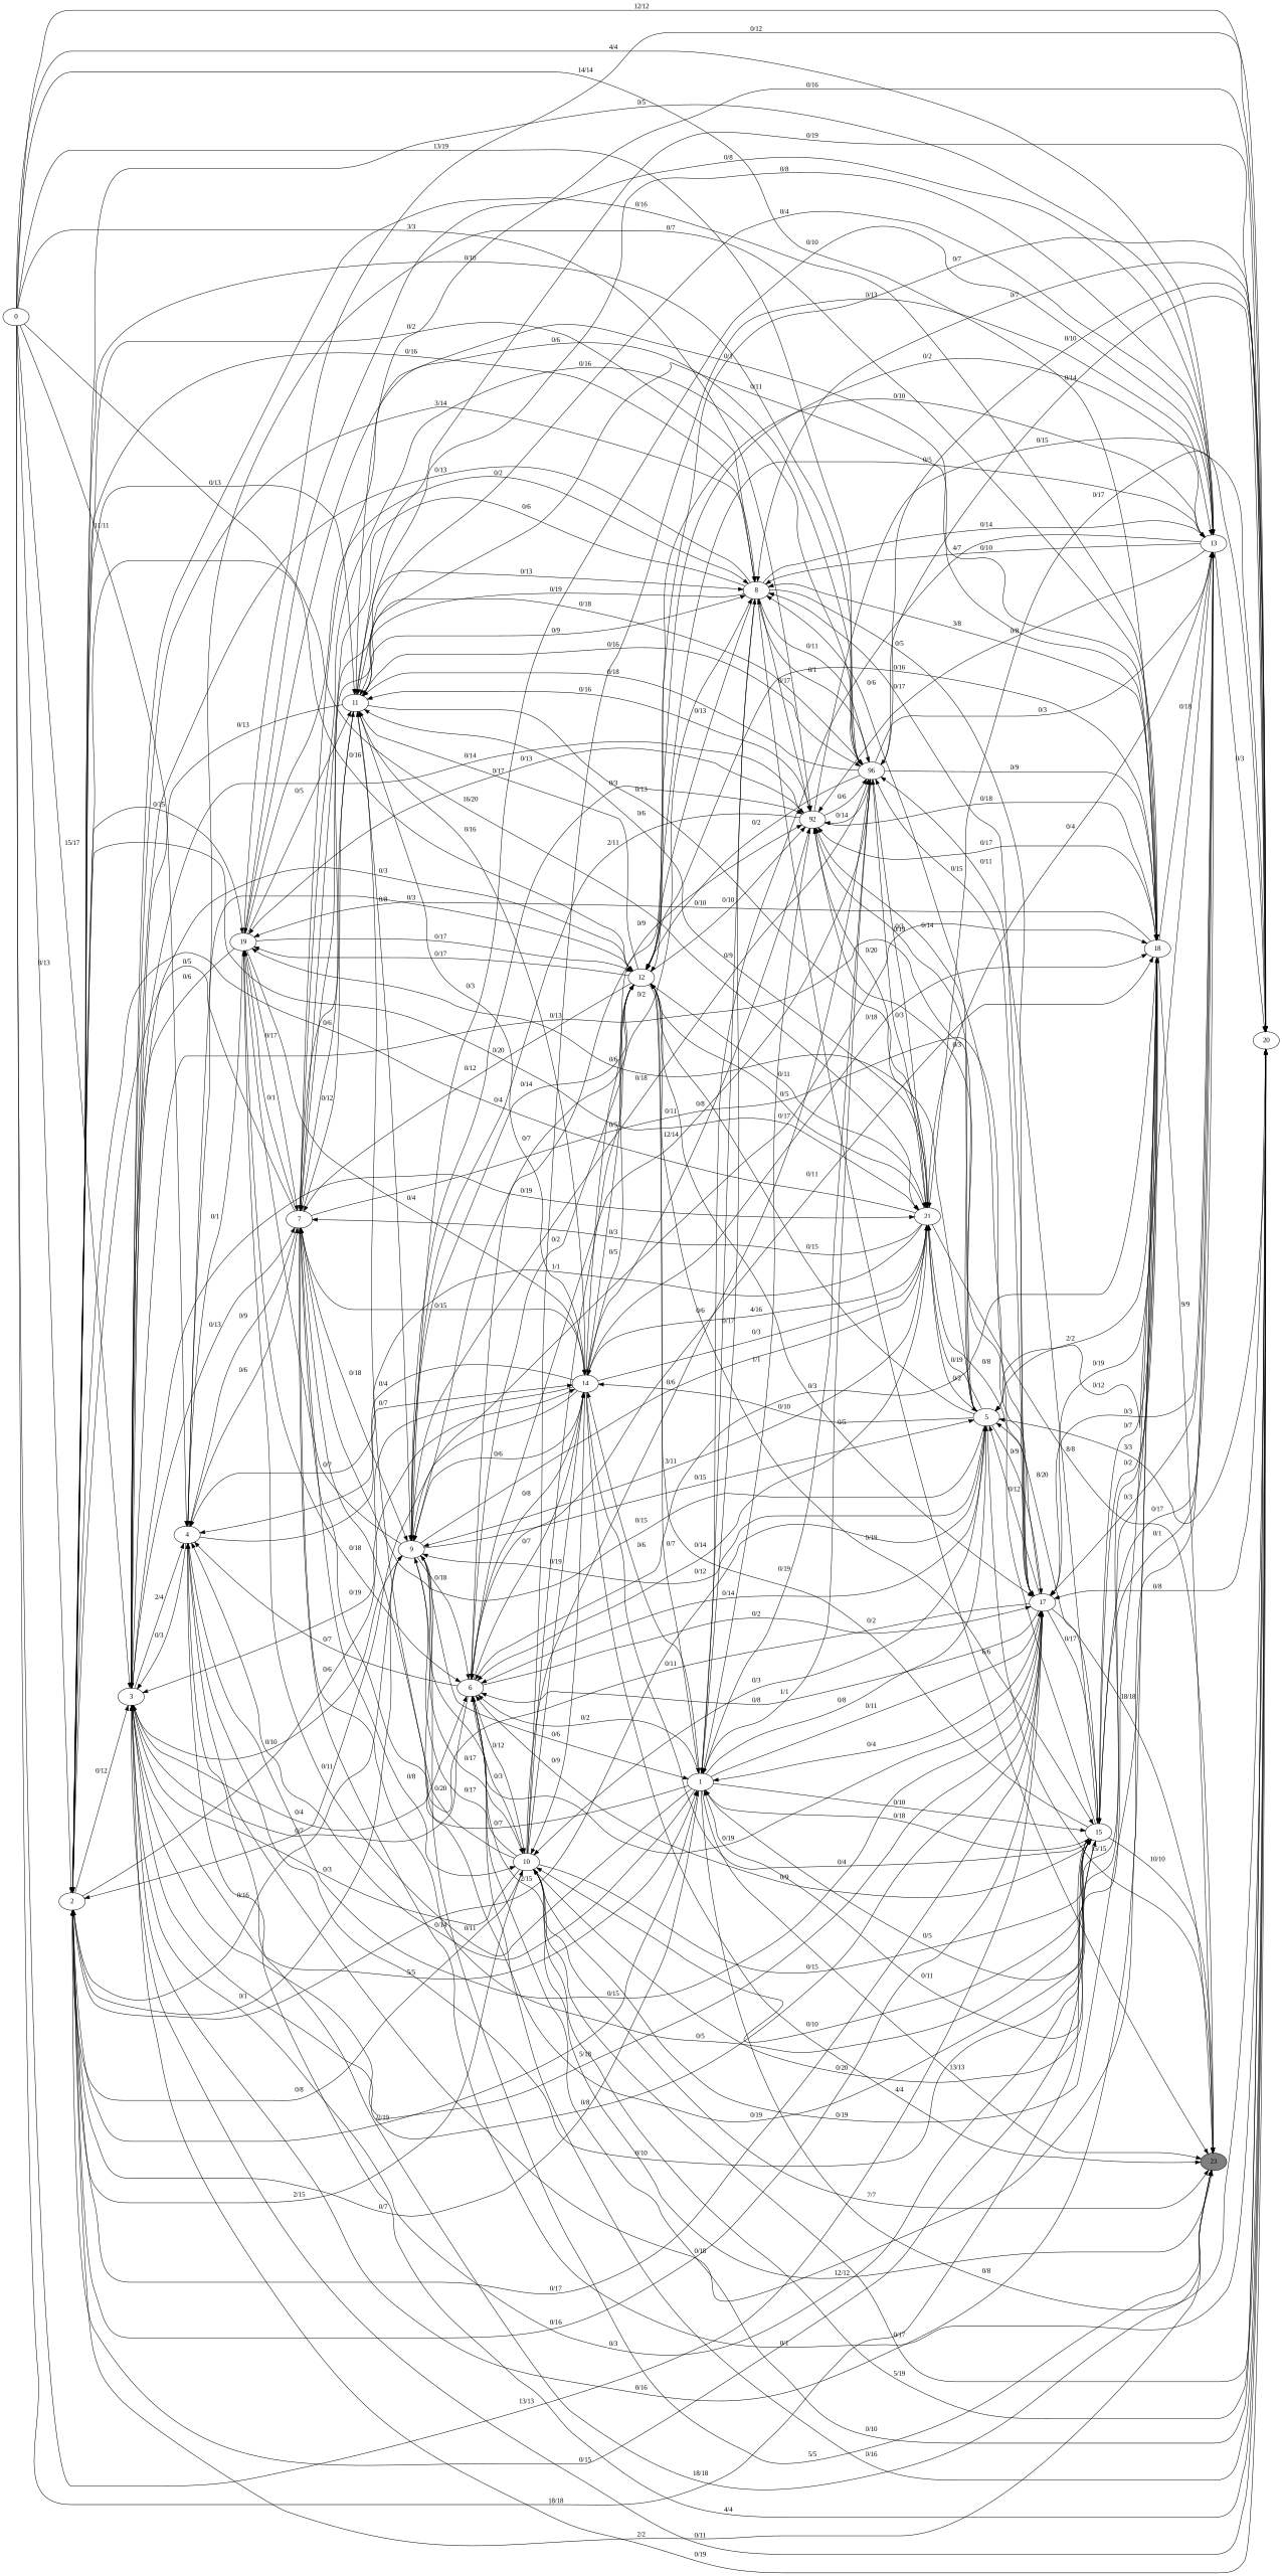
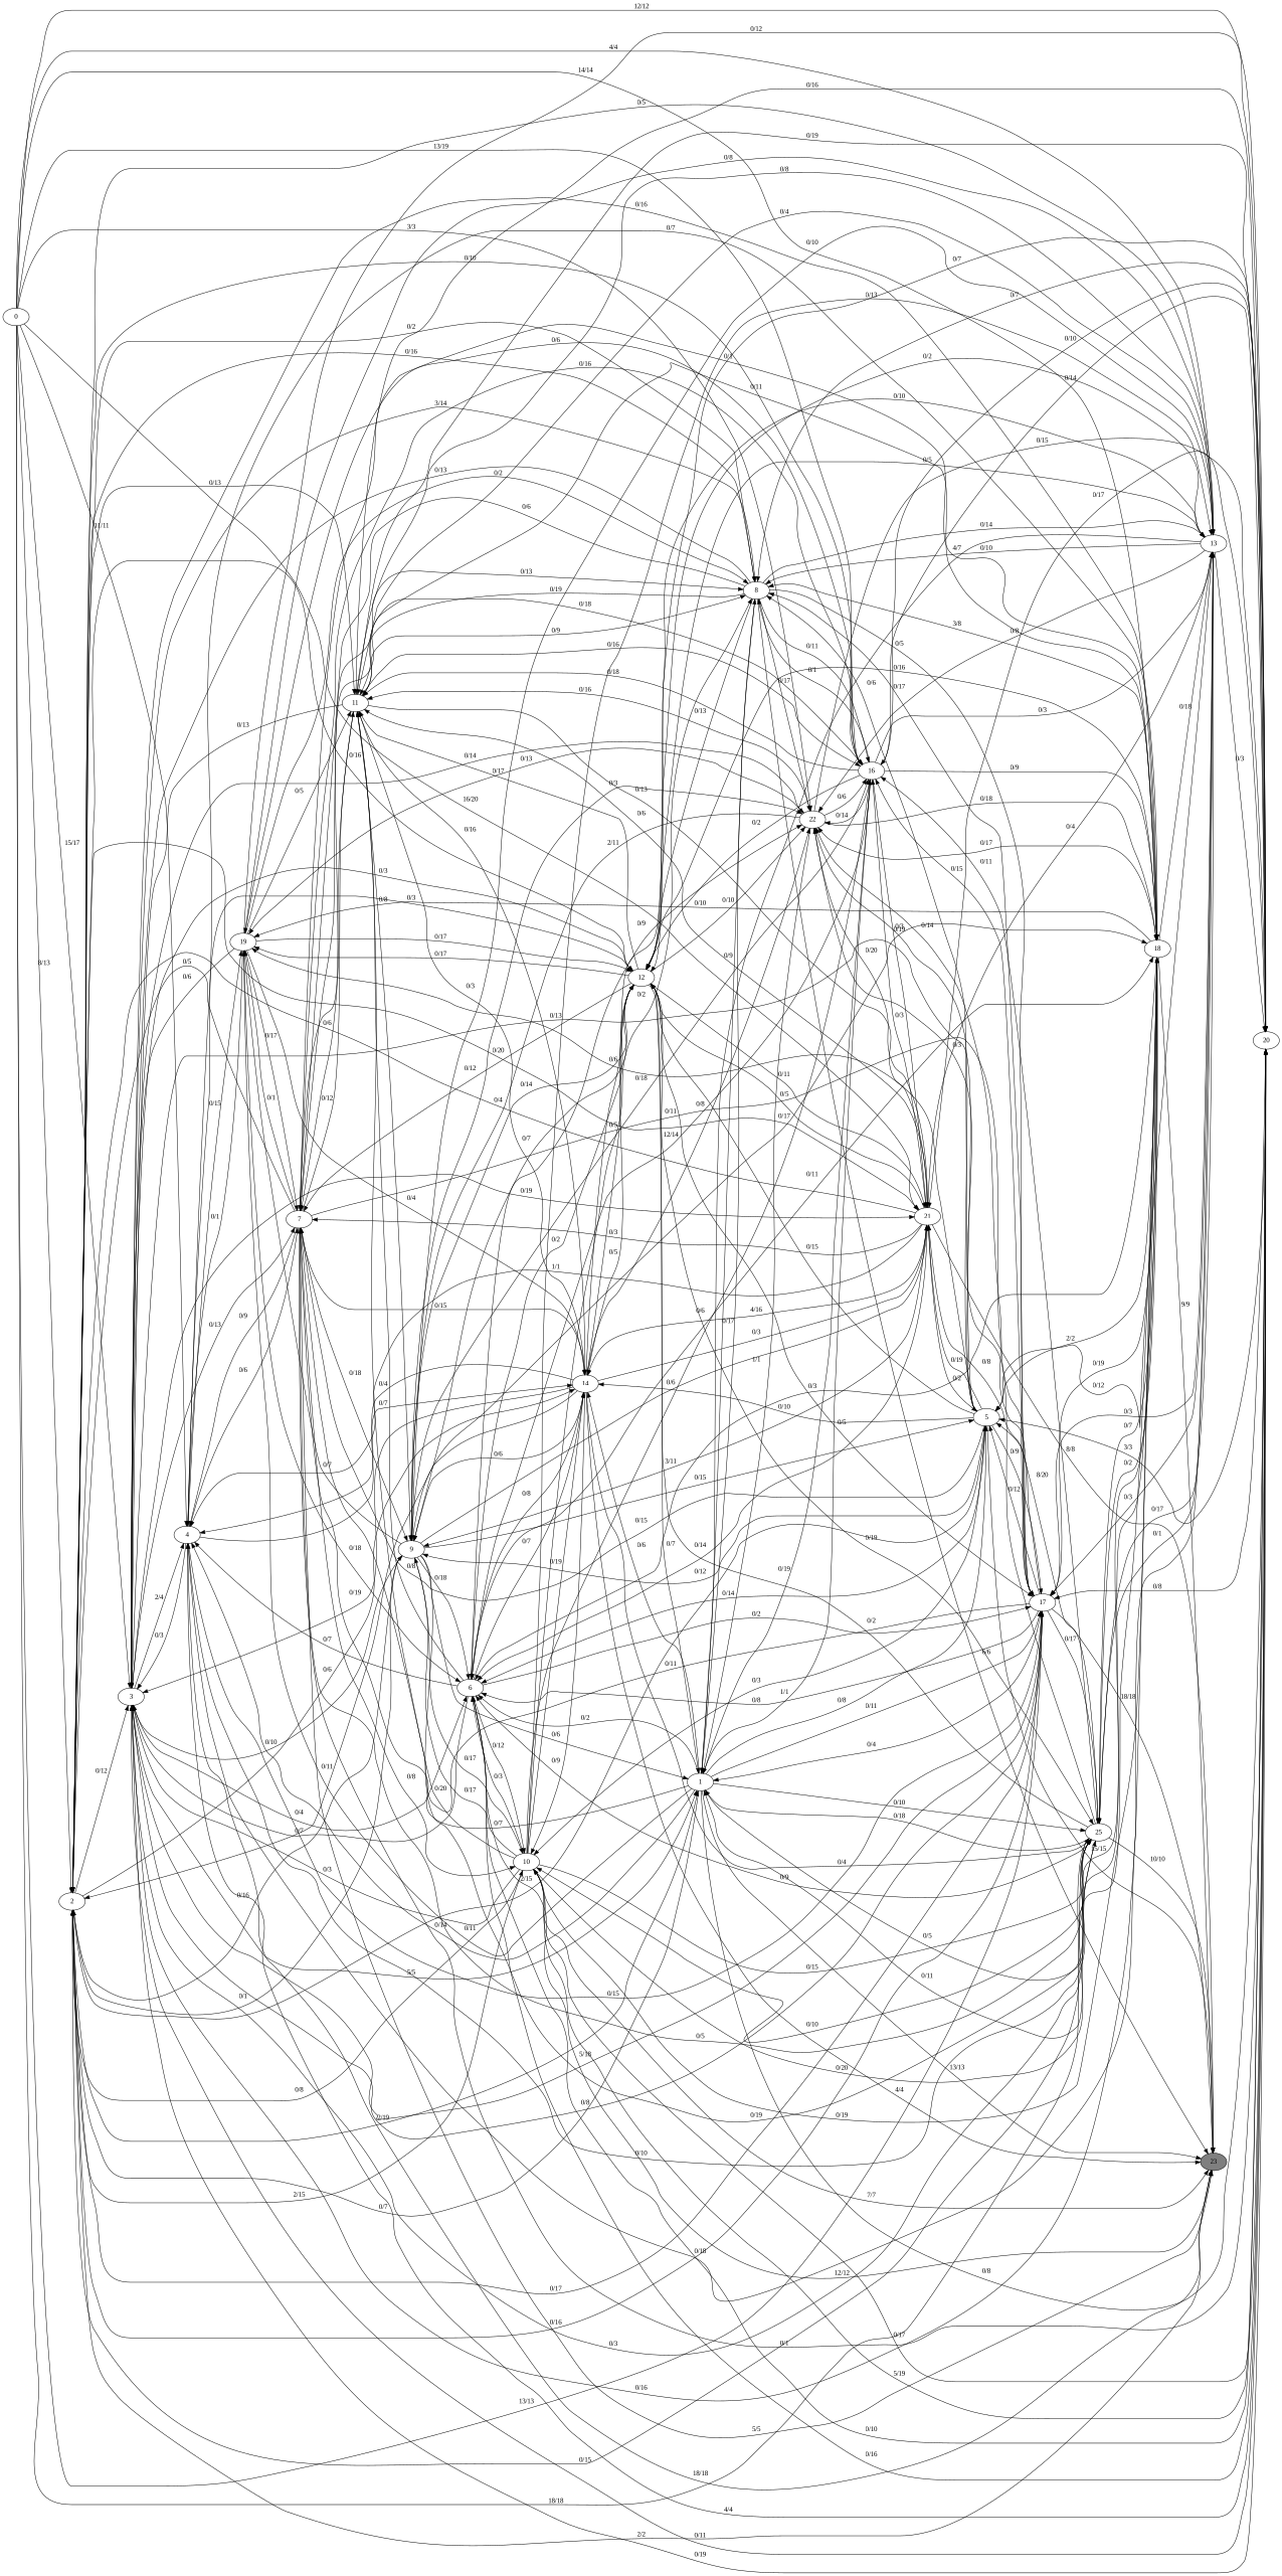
  digraph {
    fontname="Liberation Serif"
    rankdir=LR
    node [fillcolor=grey100 fontname="Liberation Serif" style=filled]
    edge [fontname="Liberation Serif"]
    0
    2
    3
    4
    13
-   15
-   16 [label=96]
+   15 [label=25]
+   16
    17
    18
    20
    21
-   22 [label=92]
+   22
    1
    5
    8
    14
    23 [fillcolor=grey50]
    9
    10
    11
    12
    6
    7
    19
    0 -> 2 [label="8/13"]
    0 -> 3 [label="15/17"]
    0 -> 4 [label="11/11"]
    0 -> 13 [label="4/4"]
    0 -> 15 [label="18/18"]
    0 -> 16 [label="13/19"]
    0 -> 17 [label="13/13"]
    0 -> 18 [label="14/14"]
    0 -> 20 [label="12/12"]
    0 -> 21 [label="16/20"]
    0 -> 22 [label="3/3"]
    2 -> 3 [label="0/12"]
    2 -> 17 [label="0/16"]
    2 -> 21 [label="0/20"]
    2 -> 1 [label="2/19"]
    2 -> 5 [label="2/15"]
    2 -> 8 [label="0/2"]
    2 -> 14 [label="0/6"]
    2 -> 23 [label="2/2"]
    2 -> 9 [label="0/16"]
    2 -> 10 [label="2/15"]
    2 -> 11 [label="0/13"]
    2 -> 12 [label="0/16"]
    3 -> 4 [label="2/4"]
    3 -> 17 [label="5/18"]
    3 -> 18 [label="0/16"]
    3 -> 20 [label="0/19"]
    3 -> 21 [label="0/19"]
    3 -> 22 [label="0/14"]
    3 -> 1 [label="5/5"]
    3 -> 8 [label="3/14"]
    3 -> 6 [label="0/4"]
    3 -> 7 [label="0/13"]
    4 -> 3 [label="0/3"]
    4 -> 15 [label="0/10"]
    4 -> 17 [label="0/15"]
    4 -> 18 [label="0/7"]
    4 -> 14 [label="0/7"]
    4 -> 23 [label="18/18"]
    4 -> 12 [label="0/3"]
    4 -> 7 [label="0/6"]
-   2 -> 19 [label="0/15"]
+   4 -> 19 [label="0/15"]
    13 -> 2 [label="0/5"]
    13 -> 4 [label="0/18"]
    13 -> 15 [label="0/1"]
    13 -> 17 [label="0/3"]
    13 -> 20 [label="0/3"]
    13 -> 22 [label="0/8"]
    13 -> 1 [label="4/7"]
    13 -> 5 [label="0/12"]
    13 -> 8 [label="0/10"]
    13 -> 11 [label="0/4"]
    13 -> 12 [label="0/5"]
    13 -> 19 [label="0/8"]
    15 -> 2 [label="0/15"]
    15 -> 3 [label="0/3"]
    15 -> 13 [label="0/17"]
    15 -> 16 [label="0/11"]
    15 -> 18 [label="0/7"]
    15 -> 22 [label="0/3"]
    15 -> 1 [label="0/18"]
    15 -> 5 [label="8/20"]
    15 -> 23 [label="10/10"]
    15 -> 10 [label="0/10"]
    15 -> 12 [label="0/2"]
    15 -> 6 [label="0/9"]
    16 -> 2 [label="0/10"]
    16 -> 13 [label="0/3"]
    16 -> 18 [label="0/9"]
    16 -> 20 [label="0/14"]
    16 -> 21 [label="0/19"]
    16 -> 22 [label="0/14"]
    16 -> 1 [label="1/1"]
    16 -> 8 [label="0/1"]
    16 -> 11 [label="0/18"]
    16 -> 12 [label="0/2"]
    16 -> 6 [label="12/14"]
    16 -> 7 [label="0/16"]
    17 -> 2 [label="0/17"]
    17 -> 3 [label="0/8"]
    17 -> 13 [label="0/3"]
    17 -> 15 [label="0/17"]
    17 -> 16 [label="0/15"]
    17 -> 21 [label="0/8"]
    17 -> 22 [label="0/14"]
    17 -> 1 [label="0/4"]
    17 -> 5 [label="0/12"]
    17 -> 8 [label="0/17"]
    17 -> 23 [label="18/18"]
-   17 -> 9 [label="0/19"]
    17 -> 6 [label="0/8"]
    17 -> 7 [label="0/11"]
    18 -> 3 [label="0/16"]
    18 -> 13 [label="0/18"]
    18 -> 15 [label="0/2"]
    18 -> 17 [label="0/19"]
    18 -> 22 [label="0/17"]
    18 -> 1 [label="0/11"]
    18 -> 5 [label="2/2"]
    18 -> 8 [label="3/8"]
    18 -> 23 [label="9/9"]
    18 -> 10 [label="0/19"]
    18 -> 11 [label="0/11"]
    18 -> 6 [label="0/3"]
    18 -> 19 [label="0/10"]
    20 -> 3 [label="0/11"]
    20 -> 4 [label="4/4"]
    20 -> 16 [label="0/10"]
    20 -> 17 [label="0/8"]
    20 -> 21 [label="0/17"]
    20 -> 5 [label="3/3"]
    20 -> 8 [label="0/7"]
    20 -> 10 [label="5/19"]
    20 -> 11 [label="0/16"]
    20 -> 12 [label="0/7"]
    20 -> 6 [label="0/10"]
    21 -> 2 [label="0/4"]
    21 -> 4 [label="1/1"]
    21 -> 13 [label="0/4"]
    21 -> 16 [label="0/3"]
    21 -> 22 [label="0/20"]
    21 -> 5 [label="0/2"]
    21 -> 14 [label="4/16"]
    21 -> 23 [label="8/8"]
    21 -> 9 [label="3/11"]
    21 -> 11 [label="0/6"]
    21 -> 12 [label="0/5"]
    21 -> 6 [label="0/14"]
    21 -> 7 [label="0/3"]
    22 -> 16 [label="0/6"]
    22 -> 18 [label="0/18"]
    22 -> 20 [label="0/15"]
    22 -> 1 [label="1/1"]
    22 -> 9 [label="2/11"]
    22 -> 11 [label="0/16"]
    22 -> 19 [label="0/13"]
    1 -> 2 [label="0/7"]
    1 -> 4 [label="0/14"]
    1 -> 15 [label="0/10"]
    1 -> 16 [label="0/19"]
    1 -> 17 [label="0/11"]
    1 -> 18 [label="0/5"]
    1 -> 20 [label="0/8"]
    1 -> 5 [label="0/8"]
    1 -> 8 [label="0/9"]
    1 -> 14 [label="0/6"]
    1 -> 23 [label="13/13"]
    1 -> 6 [label="0/2"]
    1 -> 7 [label="0/7"]
    1 -> 19 [label="0/11"]
    5 -> 3 [label="0/13"]
    5 -> 17 [label="0/9"]
    5 -> 21 [label="0/19"]
    5 -> 22 [label="0/3"]
    5 -> 8 [label="0/6"]
    5 -> 14 [label="0/10"]
    5 -> 23 [label="15/15"]
    5 -> 9 [label="0/12"]
    5 -> 10 [label="0/3"]
    5 -> 12 [label="0/15"]
    5 -> 6 [label="0/14"]
    5 -> 7 [label="0/15"]
    5 -> 19 [label="0/6"]
    8 -> 2 [label="0/16"]
    8 -> 3 [label="0/13"]
    8 -> 13 [label="0/14"]
    8 -> 16 [label="0/11"]
    8 -> 17 [label="0/5"]
    8 -> 22 [label="0/17"]
    8 -> 1 [label="0/17"]
    8 -> 23 [label="6/6"]
    8 -> 11 [label="0/19"]
    8 -> 12 [label="0/13"]
    8 -> 7 [label="0/6"]
    14 -> 2 [label="0/11"]
    14 -> 3 [label="0/19"]
    14 -> 4 [label="0/4"]
    14 -> 13 [label="0/10"]
    14 -> 15 [label="0/4"]
-   14 -> 18 [label="0/18"]
    14 -> 21 [label="0/3"]
    14 -> 22 [label="0/8"]
    14 -> 23 [label="4/4"]
    14 -> 9 [label="0/6"]
    14 -> 10 [label="0/9"]
    14 -> 11 [label="0/3"]
    14 -> 12 [label="0/5"]
    14 -> 6 [label="0/8"]
    14 -> 7 [label="0/15"]
    9 -> 2 [label="0/1"]
    9 -> 3 [label="0/10"]
    9 -> 13 [label="0/10"]
    9 -> 15 [label="0/19"]
    9 -> 16 [label="0/18"]
    9 -> 18 [label="0/17"]
    9 -> 21 [label="0/6"]
    9 -> 22 [label="0/3"]
    9 -> 1 [label="0/6"]
    9 -> 5 [label="0/15"]
-   9 -> 23 [label="5/5"]
+   7 -> 23 [label="5/5"]
    9 -> 10 [label="0/17"]
    9 -> 12 [label="0/14"]
    9 -> 6 [label="0/18"]
    9 -> 19 [label="0/7"]
    10 -> 2 [label="0/8"]
    10 -> 3 [label="0/3"]
    10 -> 13 [label="0/13"]
    10 -> 15 [label="0/15"]
    10 -> 16 [label="0/6"]
    10 -> 18 [label="0/20"]
    10 -> 20 [label="0/17"]
    10 -> 8 [label="0/2"]
    10 -> 14 [label="0/19"]
    10 -> 23 [label="7/7"]
    10 -> 9 [label="0/17"]
    10 -> 11 [label="0/20"]
    10 -> 6 [label="0/3"]
    11 -> 3 [label="0/13"]
    11 -> 13 [label="0/8"]
    11 -> 16 [label="0/16"]
    11 -> 20 [label="0/19"]
    11 -> 21 [label="0/13"]
    11 -> 8 [label="0/9"]
    11 -> 14 [label="0/16"]
    11 -> 9 [label="0/8"]
    11 -> 7 [label="0/6"]
    12 -> 3 [label="0/3"]
    12 -> 13 [label="0/2"]
    12 -> 15 [label="0/19"]
    12 -> 17 [label="0/5"]
    12 -> 18 [label="0/16"]
    12 -> 21 [label="0/11"]
    12 -> 22 [label="0/10"]
    12 -> 1 [label="0/7"]
    12 -> 14 [label="0/5"]
    12 -> 9 [label="0/7"]
    12 -> 11 [label="0/17"]
    12 -> 6 [label="0/2"]
    12 -> 7 [label="0/12"]
    12 -> 19 [label="0/17"]
    6 -> 3 [label="0/7"]
    6 -> 4 [label="0/7"]
    6 -> 17 [label="0/2"]
    6 -> 18 [label="0/11"]
    6 -> 20 [label="0/16"]
    6 -> 22 [label="0/9"]
    6 -> 14 [label="0/7"]
    6 -> 23 [label="12/12"]
    6 -> 10 [label="0/12"]
+   6 -> 11 [label="0/8"]
    7 -> 2 [label="0/5"]
    7 -> 4 [label="0/9"]
    7 -> 15 [label="0/5"]
    7 -> 16 [label="0/18"]
    7 -> 17 [label="0/11"]
    7 -> 18 [label="0/1"]
    7 -> 20 [label="0/1"]
    7 -> 8 [label="0/13"]
    7 -> 9 [label="0/18"]
    7 -> 10 [label="0/8"]
    7 -> 11 [label="0/12"]
    7 -> 19 [label="0/1"]
    19 -> 3 [label="0/6"]
    19 -> 4 [label="0/1"]
    19 -> 16 [label="0/6"]
    19 -> 20 [label="0/12"]
    19 -> 8 [label="0/2"]
    19 -> 14 [label="0/4"]
    19 -> 11 [label="0/5"]
    19 -> 12 [label="0/17"]
    19 -> 6 [label="0/18"]
    19 -> 7 [label="0/17"]
  }
